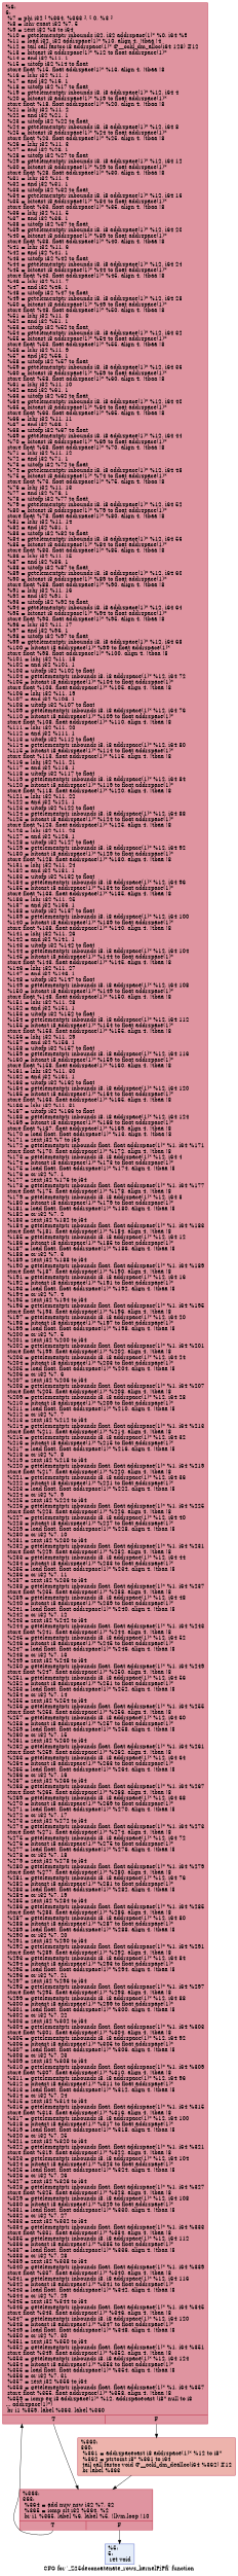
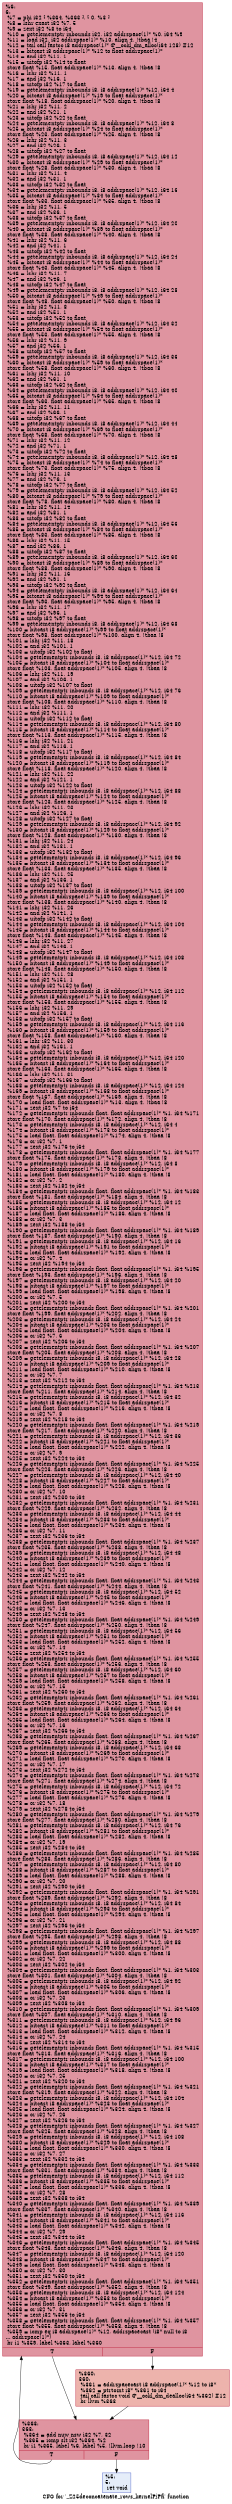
  digraph {
    label="CFG for '_Z25deconcatenate_rows_kernelPjPfi' function"
    node [color="#b70d28ff" fillcolor="#b70d2870" shape=record style=filled]
    edge [tailport=s0]
    n1 [label="{%6:\l6:                                                \l  %7 = phi i32 [ %364, %363 ], [ 0, %3 ]\l  %8 = lshr exact i32 %7, 5\l  %9 = zext i32 %8 to i64\l  %10 = getelementptr inbounds i32, i32 addrspace(1)* %0, i64 %9\l  %11 = load i32, i32 addrspace(1)* %10, align 4, !tbaa !4\l  %12 = tail call fastcc i8 addrspace(1)* @__ockl_dm_alloc(i64 128) #12\l  %13 = bitcast i8 addrspace(1)* %12 to float addrspace(1)*\l  %14 = and i32 %11, 1\l  %15 = uitofp i32 %14 to float\l  store float %15, float addrspace(1)* %13, align 4, !tbaa !8\l  %16 = lshr i32 %11, 1\l  %17 = and i32 %16, 1\l  %18 = uitofp i32 %17 to float\l  %19 = getelementptr inbounds i8, i8 addrspace(1)* %12, i64 4\l  %20 = bitcast i8 addrspace(1)* %19 to float addrspace(1)*\l  store float %18, float addrspace(1)* %20, align 4, !tbaa !8\l  %21 = lshr i32 %11, 2\l  %22 = and i32 %21, 1\l  %23 = uitofp i32 %22 to float\l  %24 = getelementptr inbounds i8, i8 addrspace(1)* %12, i64 8\l  %25 = bitcast i8 addrspace(1)* %24 to float addrspace(1)*\l  store float %23, float addrspace(1)* %25, align 4, !tbaa !8\l  %26 = lshr i32 %11, 3\l  %27 = and i32 %26, 1\l  %28 = uitofp i32 %27 to float\l  %29 = getelementptr inbounds i8, i8 addrspace(1)* %12, i64 12\l  %30 = bitcast i8 addrspace(1)* %29 to float addrspace(1)*\l  store float %28, float addrspace(1)* %30, align 4, !tbaa !8\l  %31 = lshr i32 %11, 4\l  %32 = and i32 %31, 1\l  %33 = uitofp i32 %32 to float\l  %34 = getelementptr inbounds i8, i8 addrspace(1)* %12, i64 16\l  %35 = bitcast i8 addrspace(1)* %34 to float addrspace(1)*\l  store float %33, float addrspace(1)* %35, align 4, !tbaa !8\l  %36 = lshr i32 %11, 5\l  %37 = and i32 %36, 1\l  %38 = uitofp i32 %37 to float\l  %39 = getelementptr inbounds i8, i8 addrspace(1)* %12, i64 20\l  %40 = bitcast i8 addrspace(1)* %39 to float addrspace(1)*\l  store float %38, float addrspace(1)* %40, align 4, !tbaa !8\l  %41 = lshr i32 %11, 6\l  %42 = and i32 %41, 1\l  %43 = uitofp i32 %42 to float\l  %44 = getelementptr inbounds i8, i8 addrspace(1)* %12, i64 24\l  %45 = bitcast i8 addrspace(1)* %44 to float addrspace(1)*\l  store float %43, float addrspace(1)* %45, align 4, !tbaa !8\l  %46 = lshr i32 %11, 7\l  %47 = and i32 %46, 1\l  %48 = uitofp i32 %47 to float\l  %49 = getelementptr inbounds i8, i8 addrspace(1)* %12, i64 28\l  %50 = bitcast i8 addrspace(1)* %49 to float addrspace(1)*\l  store float %48, float addrspace(1)* %50, align 4, !tbaa !8\l  %51 = lshr i32 %11, 8\l  %52 = and i32 %51, 1\l  %53 = uitofp i32 %52 to float\l  %54 = getelementptr inbounds i8, i8 addrspace(1)* %12, i64 32\l  %55 = bitcast i8 addrspace(1)* %54 to float addrspace(1)*\l  store float %53, float addrspace(1)* %55, align 4, !tbaa !8\l  %56 = lshr i32 %11, 9\l  %57 = and i32 %56, 1\l  %58 = uitofp i32 %57 to float\l  %59 = getelementptr inbounds i8, i8 addrspace(1)* %12, i64 36\l  %60 = bitcast i8 addrspace(1)* %59 to float addrspace(1)*\l  store float %58, float addrspace(1)* %60, align 4, !tbaa !8\l  %61 = lshr i32 %11, 10\l  %62 = and i32 %61, 1\l  %63 = uitofp i32 %62 to float\l  %64 = getelementptr inbounds i8, i8 addrspace(1)* %12, i64 40\l  %65 = bitcast i8 addrspace(1)* %64 to float addrspace(1)*\l  store float %63, float addrspace(1)* %65, align 4, !tbaa !8\l  %66 = lshr i32 %11, 11\l  %67 = and i32 %66, 1\l  %68 = uitofp i32 %67 to float\l  %69 = getelementptr inbounds i8, i8 addrspace(1)* %12, i64 44\l  %70 = bitcast i8 addrspace(1)* %69 to float addrspace(1)*\l  store float %68, float addrspace(1)* %70, align 4, !tbaa !8\l  %71 = lshr i32 %11, 12\l  %72 = and i32 %71, 1\l  %73 = uitofp i32 %72 to float\l  %74 = getelementptr inbounds i8, i8 addrspace(1)* %12, i64 48\l  %75 = bitcast i8 addrspace(1)* %74 to float addrspace(1)*\l  store float %73, float addrspace(1)* %75, align 4, !tbaa !8\l  %76 = lshr i32 %11, 13\l  %77 = and i32 %76, 1\l  %78 = uitofp i32 %77 to float\l  %79 = getelementptr inbounds i8, i8 addrspace(1)* %12, i64 52\l  %80 = bitcast i8 addrspace(1)* %79 to float addrspace(1)*\l  store float %78, float addrspace(1)* %80, align 4, !tbaa !8\l  %81 = lshr i32 %11, 14\l  %82 = and i32 %81, 1\l  %83 = uitofp i32 %82 to float\l  %84 = getelementptr inbounds i8, i8 addrspace(1)* %12, i64 56\l  %85 = bitcast i8 addrspace(1)* %84 to float addrspace(1)*\l  store float %83, float addrspace(1)* %85, align 4, !tbaa !8\l  %86 = lshr i32 %11, 15\l  %87 = and i32 %86, 1\l  %88 = uitofp i32 %87 to float\l  %89 = getelementptr inbounds i8, i8 addrspace(1)* %12, i64 60\l  %90 = bitcast i8 addrspace(1)* %89 to float addrspace(1)*\l  store float %88, float addrspace(1)* %90, align 4, !tbaa !8\l  %91 = lshr i32 %11, 16\l  %92 = and i32 %91, 1\l  %93 = uitofp i32 %92 to float\l  %94 = getelementptr inbounds i8, i8 addrspace(1)* %12, i64 64\l  %95 = bitcast i8 addrspace(1)* %94 to float addrspace(1)*\l  store float %93, float addrspace(1)* %95, align 4, !tbaa !8\l  %96 = lshr i32 %11, 17\l  %97 = and i32 %96, 1\l  %98 = uitofp i32 %97 to float\l  %99 = getelementptr inbounds i8, i8 addrspace(1)* %12, i64 68\l  %100 = bitcast i8 addrspace(1)* %99 to float addrspace(1)*\l  store float %98, float addrspace(1)* %100, align 4, !tbaa !8\l  %101 = lshr i32 %11, 18\l  %102 = and i32 %101, 1\l  %103 = uitofp i32 %102 to float\l  %104 = getelementptr inbounds i8, i8 addrspace(1)* %12, i64 72\l  %105 = bitcast i8 addrspace(1)* %104 to float addrspace(1)*\l  store float %103, float addrspace(1)* %105, align 4, !tbaa !8\l  %106 = lshr i32 %11, 19\l  %107 = and i32 %106, 1\l  %108 = uitofp i32 %107 to float\l  %109 = getelementptr inbounds i8, i8 addrspace(1)* %12, i64 76\l  %110 = bitcast i8 addrspace(1)* %109 to float addrspace(1)*\l  store float %108, float addrspace(1)* %110, align 4, !tbaa !8\l  %111 = lshr i32 %11, 20\l  %112 = and i32 %111, 1\l  %113 = uitofp i32 %112 to float\l  %114 = getelementptr inbounds i8, i8 addrspace(1)* %12, i64 80\l  %115 = bitcast i8 addrspace(1)* %114 to float addrspace(1)*\l  store float %113, float addrspace(1)* %115, align 4, !tbaa !8\l  %116 = lshr i32 %11, 21\l  %117 = and i32 %116, 1\l  %118 = uitofp i32 %117 to float\l  %119 = getelementptr inbounds i8, i8 addrspace(1)* %12, i64 84\l  %120 = bitcast i8 addrspace(1)* %119 to float addrspace(1)*\l  store float %118, float addrspace(1)* %120, align 4, !tbaa !8\l  %121 = lshr i32 %11, 22\l  %122 = and i32 %121, 1\l  %123 = uitofp i32 %122 to float\l  %124 = getelementptr inbounds i8, i8 addrspace(1)* %12, i64 88\l  %125 = bitcast i8 addrspace(1)* %124 to float addrspace(1)*\l  store float %123, float addrspace(1)* %125, align 4, !tbaa !8\l  %126 = lshr i32 %11, 23\l  %127 = and i32 %126, 1\l  %128 = uitofp i32 %127 to float\l  %129 = getelementptr inbounds i8, i8 addrspace(1)* %12, i64 92\l  %130 = bitcast i8 addrspace(1)* %129 to float addrspace(1)*\l  store float %128, float addrspace(1)* %130, align 4, !tbaa !8\l  %131 = lshr i32 %11, 24\l  %132 = and i32 %131, 1\l  %133 = uitofp i32 %132 to float\l  %134 = getelementptr inbounds i8, i8 addrspace(1)* %12, i64 96\l  %135 = bitcast i8 addrspace(1)* %134 to float addrspace(1)*\l  store float %133, float addrspace(1)* %135, align 4, !tbaa !8\l  %136 = lshr i32 %11, 25\l  %137 = and i32 %136, 1\l  %138 = uitofp i32 %137 to float\l  %139 = getelementptr inbounds i8, i8 addrspace(1)* %12, i64 100\l  %140 = bitcast i8 addrspace(1)* %139 to float addrspace(1)*\l  store float %138, float addrspace(1)* %140, align 4, !tbaa !8\l  %141 = lshr i32 %11, 26\l  %142 = and i32 %141, 1\l  %143 = uitofp i32 %142 to float\l  %144 = getelementptr inbounds i8, i8 addrspace(1)* %12, i64 104\l  %145 = bitcast i8 addrspace(1)* %144 to float addrspace(1)*\l  store float %143, float addrspace(1)* %145, align 4, !tbaa !8\l  %146 = lshr i32 %11, 27\l  %147 = and i32 %146, 1\l  %148 = uitofp i32 %147 to float\l  %149 = getelementptr inbounds i8, i8 addrspace(1)* %12, i64 108\l  %150 = bitcast i8 addrspace(1)* %149 to float addrspace(1)*\l  store float %148, float addrspace(1)* %150, align 4, !tbaa !8\l  %151 = lshr i32 %11, 28\l  %152 = and i32 %151, 1\l  %153 = uitofp i32 %152 to float\l  %154 = getelementptr inbounds i8, i8 addrspace(1)* %12, i64 112\l  %155 = bitcast i8 addrspace(1)* %154 to float addrspace(1)*\l  store float %153, float addrspace(1)* %155, align 4, !tbaa !8\l  %156 = lshr i32 %11, 29\l  %157 = and i32 %156, 1\l  %158 = uitofp i32 %157 to float\l  %159 = getelementptr inbounds i8, i8 addrspace(1)* %12, i64 116\l  %160 = bitcast i8 addrspace(1)* %159 to float addrspace(1)*\l  store float %158, float addrspace(1)* %160, align 4, !tbaa !8\l  %161 = lshr i32 %11, 30\l  %162 = and i32 %161, 1\l  %163 = uitofp i32 %162 to float\l  %164 = getelementptr inbounds i8, i8 addrspace(1)* %12, i64 120\l  %165 = bitcast i8 addrspace(1)* %164 to float addrspace(1)*\l  store float %163, float addrspace(1)* %165, align 4, !tbaa !8\l  %166 = lshr i32 %11, 31\l  %167 = uitofp i32 %166 to float\l  %168 = getelementptr inbounds i8, i8 addrspace(1)* %12, i64 124\l  %169 = bitcast i8 addrspace(1)* %168 to float addrspace(1)*\l  store float %167, float addrspace(1)* %169, align 4, !tbaa !8\l  %170 = load float, float addrspace(1)* %13, align 4, !tbaa !8\l  %171 = zext i32 %7 to i64\l  %172 = getelementptr inbounds float, float addrspace(1)* %1, i64 %171\l  store float %170, float addrspace(1)* %172, align 4, !tbaa !8\l  %173 = getelementptr inbounds i8, i8 addrspace(1)* %12, i64 4\l  %174 = bitcast i8 addrspace(1)* %173 to float addrspace(1)*\l  %175 = load float, float addrspace(1)* %174, align 4, !tbaa !8\l  %176 = or i32 %7, 1\l  %177 = zext i32 %176 to i64\l  %178 = getelementptr inbounds float, float addrspace(1)* %1, i64 %177\l  store float %175, float addrspace(1)* %178, align 4, !tbaa !8\l  %179 = getelementptr inbounds i8, i8 addrspace(1)* %12, i64 8\l  %180 = bitcast i8 addrspace(1)* %179 to float addrspace(1)*\l  %181 = load float, float addrspace(1)* %180, align 4, !tbaa !8\l  %182 = or i32 %7, 2\l  %183 = zext i32 %182 to i64\l  %184 = getelementptr inbounds float, float addrspace(1)* %1, i64 %183\l  store float %181, float addrspace(1)* %184, align 4, !tbaa !8\l  %185 = getelementptr inbounds i8, i8 addrspace(1)* %12, i64 12\l  %186 = bitcast i8 addrspace(1)* %185 to float addrspace(1)*\l  %187 = load float, float addrspace(1)* %186, align 4, !tbaa !8\l  %188 = or i32 %7, 3\l  %189 = zext i32 %188 to i64\l  %190 = getelementptr inbounds float, float addrspace(1)* %1, i64 %189\l  store float %187, float addrspace(1)* %190, align 4, !tbaa !8\l  %191 = getelementptr inbounds i8, i8 addrspace(1)* %12, i64 16\l  %192 = bitcast i8 addrspace(1)* %191 to float addrspace(1)*\l  %193 = load float, float addrspace(1)* %192, align 4, !tbaa !8\l  %194 = or i32 %7, 4\l  %195 = zext i32 %194 to i64\l  %196 = getelementptr inbounds float, float addrspace(1)* %1, i64 %195\l  store float %193, float addrspace(1)* %196, align 4, !tbaa !8\l  %197 = getelementptr inbounds i8, i8 addrspace(1)* %12, i64 20\l  %198 = bitcast i8 addrspace(1)* %197 to float addrspace(1)*\l  %199 = load float, float addrspace(1)* %198, align 4, !tbaa !8\l  %200 = or i32 %7, 5\l  %201 = zext i32 %200 to i64\l  %202 = getelementptr inbounds float, float addrspace(1)* %1, i64 %201\l  store float %199, float addrspace(1)* %202, align 4, !tbaa !8\l  %203 = getelementptr inbounds i8, i8 addrspace(1)* %12, i64 24\l  %204 = bitcast i8 addrspace(1)* %203 to float addrspace(1)*\l  %205 = load float, float addrspace(1)* %204, align 4, !tbaa !8\l  %206 = or i32 %7, 6\l  %207 = zext i32 %206 to i64\l  %208 = getelementptr inbounds float, float addrspace(1)* %1, i64 %207\l  store float %205, float addrspace(1)* %208, align 4, !tbaa !8\l  %209 = getelementptr inbounds i8, i8 addrspace(1)* %12, i64 28\l  %210 = bitcast i8 addrspace(1)* %209 to float addrspace(1)*\l  %211 = load float, float addrspace(1)* %210, align 4, !tbaa !8\l  %212 = or i32 %7, 7\l  %213 = zext i32 %212 to i64\l  %214 = getelementptr inbounds float, float addrspace(1)* %1, i64 %213\l  store float %211, float addrspace(1)* %214, align 4, !tbaa !8\l  %215 = getelementptr inbounds i8, i8 addrspace(1)* %12, i64 32\l  %216 = bitcast i8 addrspace(1)* %215 to float addrspace(1)*\l  %217 = load float, float addrspace(1)* %216, align 4, !tbaa !8\l  %218 = or i32 %7, 8\l  %219 = zext i32 %218 to i64\l  %220 = getelementptr inbounds float, float addrspace(1)* %1, i64 %219\l  store float %217, float addrspace(1)* %220, align 4, !tbaa !8\l  %221 = getelementptr inbounds i8, i8 addrspace(1)* %12, i64 36\l  %222 = bitcast i8 addrspace(1)* %221 to float addrspace(1)*\l  %223 = load float, float addrspace(1)* %222, align 4, !tbaa !8\l  %224 = or i32 %7, 9\l  %225 = zext i32 %224 to i64\l  %226 = getelementptr inbounds float, float addrspace(1)* %1, i64 %225\l  store float %223, float addrspace(1)* %226, align 4, !tbaa !8\l  %227 = getelementptr inbounds i8, i8 addrspace(1)* %12, i64 40\l  %228 = bitcast i8 addrspace(1)* %227 to float addrspace(1)*\l  %229 = load float, float addrspace(1)* %228, align 4, !tbaa !8\l  %230 = or i32 %7, 10\l  %231 = zext i32 %230 to i64\l  %232 = getelementptr inbounds float, float addrspace(1)* %1, i64 %231\l  store float %229, float addrspace(1)* %232, align 4, !tbaa !8\l  %233 = getelementptr inbounds i8, i8 addrspace(1)* %12, i64 44\l  %234 = bitcast i8 addrspace(1)* %233 to float addrspace(1)*\l  %235 = load float, float addrspace(1)* %234, align 4, !tbaa !8\l  %236 = or i32 %7, 11\l  %237 = zext i32 %236 to i64\l  %238 = getelementptr inbounds float, float addrspace(1)* %1, i64 %237\l  store float %235, float addrspace(1)* %238, align 4, !tbaa !8\l  %239 = getelementptr inbounds i8, i8 addrspace(1)* %12, i64 48\l  %240 = bitcast i8 addrspace(1)* %239 to float addrspace(1)*\l  %241 = load float, float addrspace(1)* %240, align 4, !tbaa !8\l  %242 = or i32 %7, 12\l  %243 = zext i32 %242 to i64\l  %244 = getelementptr inbounds float, float addrspace(1)* %1, i64 %243\l  store float %241, float addrspace(1)* %244, align 4, !tbaa !8\l  %245 = getelementptr inbounds i8, i8 addrspace(1)* %12, i64 52\l  %246 = bitcast i8 addrspace(1)* %245 to float addrspace(1)*\l  %247 = load float, float addrspace(1)* %246, align 4, !tbaa !8\l  %248 = or i32 %7, 13\l  %249 = zext i32 %248 to i64\l  %250 = getelementptr inbounds float, float addrspace(1)* %1, i64 %249\l  store float %247, float addrspace(1)* %250, align 4, !tbaa !8\l  %251 = getelementptr inbounds i8, i8 addrspace(1)* %12, i64 56\l  %252 = bitcast i8 addrspace(1)* %251 to float addrspace(1)*\l  %253 = load float, float addrspace(1)* %252, align 4, !tbaa !8\l  %254 = or i32 %7, 14\l  %255 = zext i32 %254 to i64\l  %256 = getelementptr inbounds float, float addrspace(1)* %1, i64 %255\l  store float %253, float addrspace(1)* %256, align 4, !tbaa !8\l  %257 = getelementptr inbounds i8, i8 addrspace(1)* %12, i64 60\l  %258 = bitcast i8 addrspace(1)* %257 to float addrspace(1)*\l  %259 = load float, float addrspace(1)* %258, align 4, !tbaa !8\l  %260 = or i32 %7, 15\l  %261 = zext i32 %260 to i64\l  %262 = getelementptr inbounds float, float addrspace(1)* %1, i64 %261\l  store float %259, float addrspace(1)* %262, align 4, !tbaa !8\l  %263 = getelementptr inbounds i8, i8 addrspace(1)* %12, i64 64\l  %264 = bitcast i8 addrspace(1)* %263 to float addrspace(1)*\l  %265 = load float, float addrspace(1)* %264, align 4, !tbaa !8\l  %266 = or i32 %7, 16\l  %267 = zext i32 %266 to i64\l  %268 = getelementptr inbounds float, float addrspace(1)* %1, i64 %267\l  store float %265, float addrspace(1)* %268, align 4, !tbaa !8\l  %269 = getelementptr inbounds i8, i8 addrspace(1)* %12, i64 68\l  %270 = bitcast i8 addrspace(1)* %269 to float addrspace(1)*\l  %271 = load float, float addrspace(1)* %270, align 4, !tbaa !8\l  %272 = or i32 %7, 17\l  %273 = zext i32 %272 to i64\l  %274 = getelementptr inbounds float, float addrspace(1)* %1, i64 %273\l  store float %271, float addrspace(1)* %274, align 4, !tbaa !8\l  %275 = getelementptr inbounds i8, i8 addrspace(1)* %12, i64 72\l  %276 = bitcast i8 addrspace(1)* %275 to float addrspace(1)*\l  %277 = load float, float addrspace(1)* %276, align 4, !tbaa !8\l  %278 = or i32 %7, 18\l  %279 = zext i32 %278 to i64\l  %280 = getelementptr inbounds float, float addrspace(1)* %1, i64 %279\l  store float %277, float addrspace(1)* %280, align 4, !tbaa !8\l  %281 = getelementptr inbounds i8, i8 addrspace(1)* %12, i64 76\l  %282 = bitcast i8 addrspace(1)* %281 to float addrspace(1)*\l  %283 = load float, float addrspace(1)* %282, align 4, !tbaa !8\l  %284 = or i32 %7, 19\l  %285 = zext i32 %284 to i64\l  %286 = getelementptr inbounds float, float addrspace(1)* %1, i64 %285\l  store float %283, float addrspace(1)* %286, align 4, !tbaa !8\l  %287 = getelementptr inbounds i8, i8 addrspace(1)* %12, i64 80\l  %288 = bitcast i8 addrspace(1)* %287 to float addrspace(1)*\l  %289 = load float, float addrspace(1)* %288, align 4, !tbaa !8\l  %290 = or i32 %7, 20\l  %291 = zext i32 %290 to i64\l  %292 = getelementptr inbounds float, float addrspace(1)* %1, i64 %291\l  store float %289, float addrspace(1)* %292, align 4, !tbaa !8\l  %293 = getelementptr inbounds i8, i8 addrspace(1)* %12, i64 84\l  %294 = bitcast i8 addrspace(1)* %293 to float addrspace(1)*\l  %295 = load float, float addrspace(1)* %294, align 4, !tbaa !8\l  %296 = or i32 %7, 21\l  %297 = zext i32 %296 to i64\l  %298 = getelementptr inbounds float, float addrspace(1)* %1, i64 %297\l  store float %295, float addrspace(1)* %298, align 4, !tbaa !8\l  %299 = getelementptr inbounds i8, i8 addrspace(1)* %12, i64 88\l  %300 = bitcast i8 addrspace(1)* %299 to float addrspace(1)*\l  %301 = load float, float addrspace(1)* %300, align 4, !tbaa !8\l  %302 = or i32 %7, 22\l  %303 = zext i32 %302 to i64\l  %304 = getelementptr inbounds float, float addrspace(1)* %1, i64 %303\l  store float %301, float addrspace(1)* %304, align 4, !tbaa !8\l  %305 = getelementptr inbounds i8, i8 addrspace(1)* %12, i64 92\l  %306 = bitcast i8 addrspace(1)* %305 to float addrspace(1)*\l  %307 = load float, float addrspace(1)* %306, align 4, !tbaa !8\l  %308 = or i32 %7, 23\l  %309 = zext i32 %308 to i64\l  %310 = getelementptr inbounds float, float addrspace(1)* %1, i64 %309\l  store float %307, float addrspace(1)* %310, align 4, !tbaa !8\l  %311 = getelementptr inbounds i8, i8 addrspace(1)* %12, i64 96\l  %312 = bitcast i8 addrspace(1)* %311 to float addrspace(1)*\l  %313 = load float, float addrspace(1)* %312, align 4, !tbaa !8\l  %314 = or i32 %7, 24\l  %315 = zext i32 %314 to i64\l  %316 = getelementptr inbounds float, float addrspace(1)* %1, i64 %315\l  store float %313, float addrspace(1)* %316, align 4, !tbaa !8\l  %317 = getelementptr inbounds i8, i8 addrspace(1)* %12, i64 100\l  %318 = bitcast i8 addrspace(1)* %317 to float addrspace(1)*\l  %319 = load float, float addrspace(1)* %318, align 4, !tbaa !8\l  %320 = or i32 %7, 25\l  %321 = zext i32 %320 to i64\l  %322 = getelementptr inbounds float, float addrspace(1)* %1, i64 %321\l  store float %319, float addrspace(1)* %322, align 4, !tbaa !8\l  %323 = getelementptr inbounds i8, i8 addrspace(1)* %12, i64 104\l  %324 = bitcast i8 addrspace(1)* %323 to float addrspace(1)*\l  %325 = load float, float addrspace(1)* %324, align 4, !tbaa !8\l  %326 = or i32 %7, 26\l  %327 = zext i32 %326 to i64\l  %328 = getelementptr inbounds float, float addrspace(1)* %1, i64 %327\l  store float %325, float addrspace(1)* %328, align 4, !tbaa !8\l  %329 = getelementptr inbounds i8, i8 addrspace(1)* %12, i64 108\l  %330 = bitcast i8 addrspace(1)* %329 to float addrspace(1)*\l  %331 = load float, float addrspace(1)* %330, align 4, !tbaa !8\l  %332 = or i32 %7, 27\l  %333 = zext i32 %332 to i64\l  %334 = getelementptr inbounds float, float addrspace(1)* %1, i64 %333\l  store float %331, float addrspace(1)* %334, align 4, !tbaa !8\l  %335 = getelementptr inbounds i8, i8 addrspace(1)* %12, i64 112\l  %336 = bitcast i8 addrspace(1)* %335 to float addrspace(1)*\l  %337 = load float, float addrspace(1)* %336, align 4, !tbaa !8\l  %338 = or i32 %7, 28\l  %339 = zext i32 %338 to i64\l  %340 = getelementptr inbounds float, float addrspace(1)* %1, i64 %339\l  store float %337, float addrspace(1)* %340, align 4, !tbaa !8\l  %341 = getelementptr inbounds i8, i8 addrspace(1)* %12, i64 116\l  %342 = bitcast i8 addrspace(1)* %341 to float addrspace(1)*\l  %343 = load float, float addrspace(1)* %342, align 4, !tbaa !8\l  %344 = or i32 %7, 29\l  %345 = zext i32 %344 to i64\l  %346 = getelementptr inbounds float, float addrspace(1)* %1, i64 %345\l  store float %343, float addrspace(1)* %346, align 4, !tbaa !8\l  %347 = getelementptr inbounds i8, i8 addrspace(1)* %12, i64 120\l  %348 = bitcast i8 addrspace(1)* %347 to float addrspace(1)*\l  %349 = load float, float addrspace(1)* %348, align 4, !tbaa !8\l  %350 = or i32 %7, 30\l  %351 = zext i32 %350 to i64\l  %352 = getelementptr inbounds float, float addrspace(1)* %1, i64 %351\l  store float %349, float addrspace(1)* %352, align 4, !tbaa !8\l  %353 = getelementptr inbounds i8, i8 addrspace(1)* %12, i64 124\l  %354 = bitcast i8 addrspace(1)* %353 to float addrspace(1)*\l  %355 = load float, float addrspace(1)* %354, align 4, !tbaa !8\l  %356 = or i32 %7, 31\l  %357 = zext i32 %356 to i64\l  %358 = getelementptr inbounds float, float addrspace(1)* %1, i64 %357\l  store float %355, float addrspace(1)* %358, align 4, !tbaa !8\l  %359 = icmp eq i8 addrspace(1)* %12, addrspacecast (i8* null to i8\l... addrspace(1)*)\l  br i1 %359, label %363, label %360\l|{<s0>T|<s1>F}}"]
    n2 [label="{%363:\l363:                                              \l  %364 = add nuw nsw i32 %7, 32\l  %365 = icmp slt i32 %364, %2\l  br i1 %365, label %6, label %5, !llvm.loop !10\l|{<s0>T|<s1>F}}"]
-   n3 [fillcolor="#d6524470" label="{%360:\l360:                                              \l  %361 = addrspacecast i8 addrspace(1)* %12 to i8*\l  %362 = ptrtoint i8* %361 to i64\l  tail call fastcc void @__ockl_dm_dealloc(i64 %362) #12\l  br label %363\l}"]
+   n3 [fillcolor="#d6524470" label="{%360:\l360:                                              \l  %361 = addrspacecast i8 addrspace(1)* %12 to i8*\l  %362 = ptrtoint i8* %361 to i64\l  tail call fastcc void @__ockl_dm_dealloc(i64 %362) #12\l  br llvm %363\l}"]
    n4 [color="#3d50c3ff" fillcolor="#c5d6f270" label="{%5:\l5:                                                \l  ret void\l}"]
    n1 -> n2
    n1 -> n3 [tailport=s1]
    n2 -> n1
    n2 -> n4 [tailport=s1]
    n3 -> n2
  }
